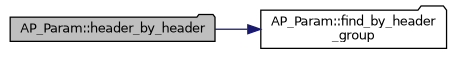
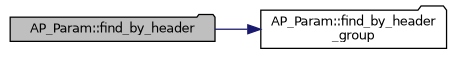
  digraph {
    rankdir=LR
    node [color=black fontname=Helvetica fontsize=10 shape=folder style=filled]
-   n1 [fillcolor=grey75 fontcolor=black height=0.2 label="AP_Param::header_by_header" width=0.4]
+   n1 [fillcolor=grey75 fontcolor=black height=0.2 label="AP_Param::find_by_header" width=0.4]
    n2 [fillcolor=white height=0.2 label="AP_Param::find_by_header\l_group" width=0.4]
    n1 -> n2 [color=midnightblue fontname=Helvetica fontsize=10 labelfontname=Helvetica labelfontsize=10 style=solid]
  }
